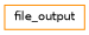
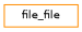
  digraph {
    rankdir=LR
-   n1 [color=darkorange fillcolor=white fontname=Helvetica fontsize=10 height=0.2 label=file_output shape=record style=filled width=0.4]
+   n1 [color=darkorange fillcolor=white fontname=Helvetica fontsize=10 height=0.2 label=file_file shape=record style=filled width=0.4]
  }
